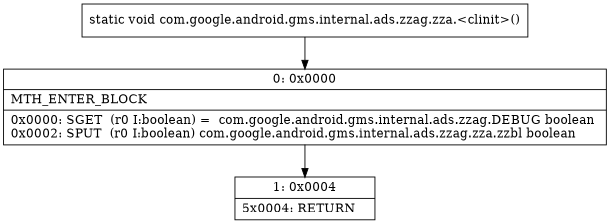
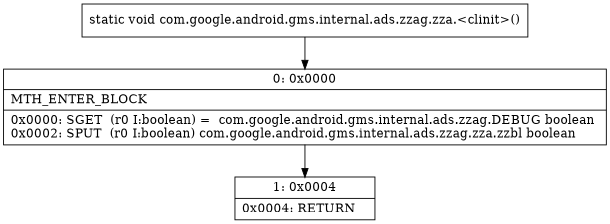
  digraph {
    node [shape=record]
    n1 [label="{0\:\ 0x0000|MTH_ENTER_BLOCK\l|0x0000: SGET  (r0 I:boolean) =  com.google.android.gms.internal.ads.zzag.DEBUG boolean \l0x0002: SPUT  (r0 I:boolean) com.google.android.gms.internal.ads.zzag.zza.zzbl boolean \l}"]
-   n2 [label="{1\:\ 0x0004|5x0004: RETURN   \l}"]
+   n2 [label="{1\:\ 0x0004|0x0004: RETURN   \l}"]
    n3 [label="{static void com.google.android.gms.internal.ads.zzag.zza.\<clinit\>() }"]
    n1 -> n2
    n3 -> n1
  }
